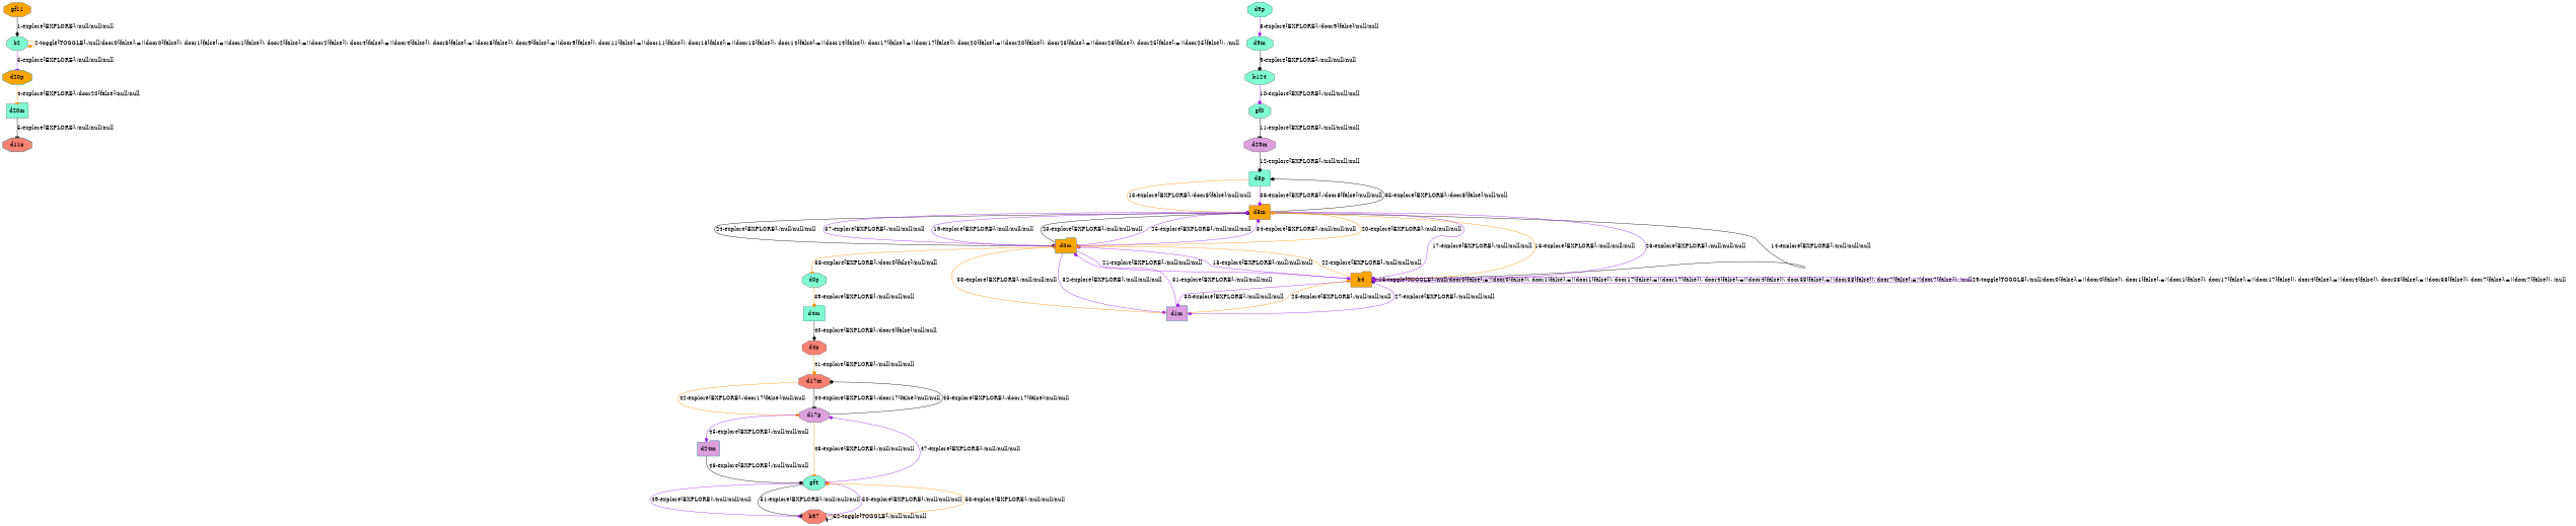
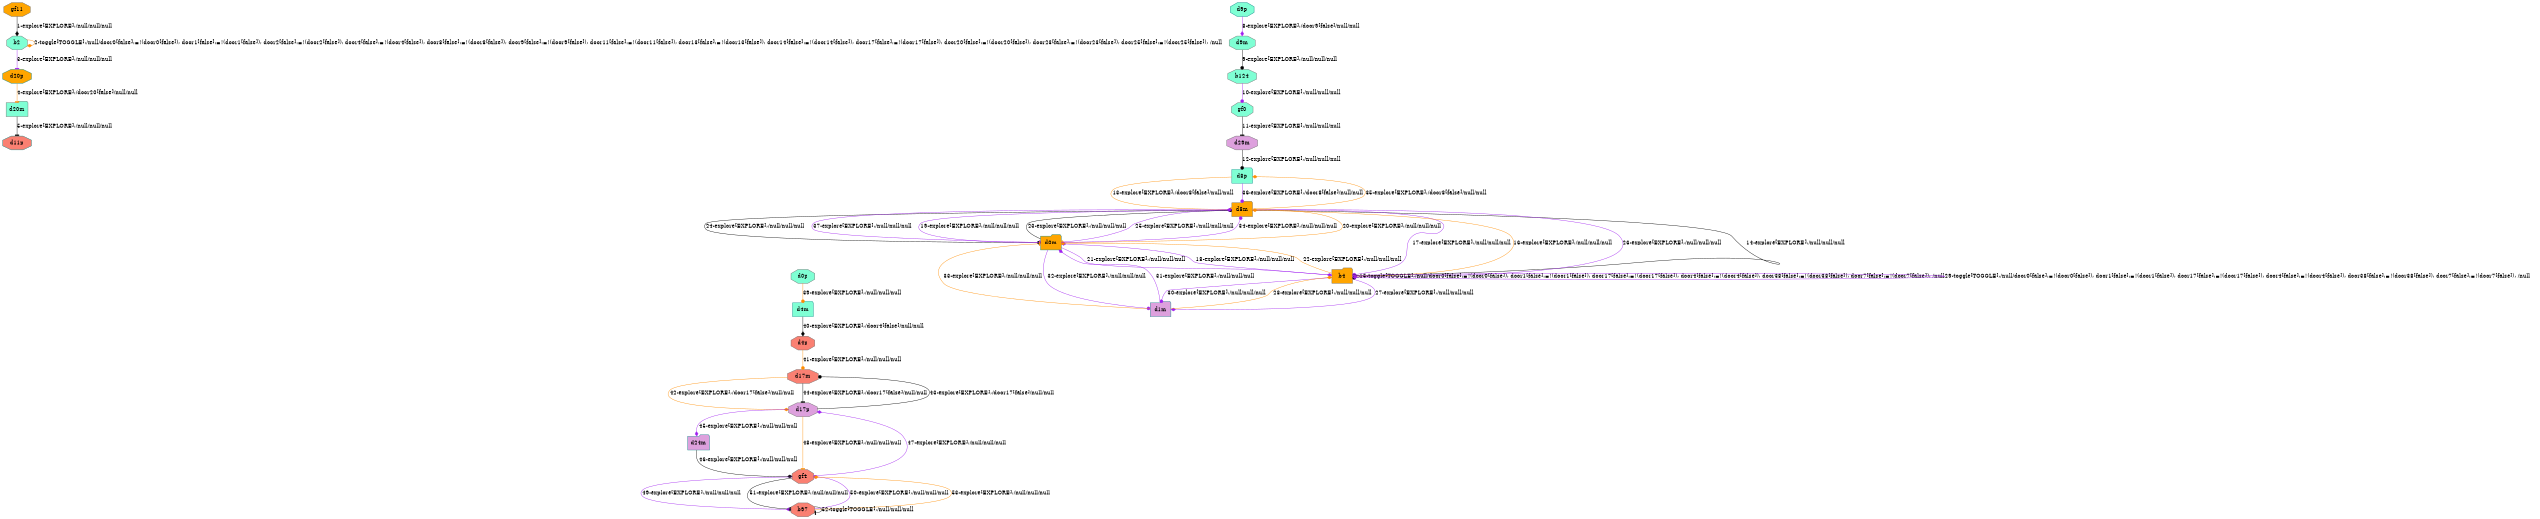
  digraph {
    node [color=gray40 fillcolor=aquamarine shape=octagon style=filled]
    edge [arrowhead=diamond color=purple]
    gf11 [fillcolor=orange]
    b2
    d20p [color=teal fillcolor=orange]
    d20m [shape=folder]
    d11p [color=teal fillcolor=salmon]
    d9p [color=teal]
    d9m
    b124
    gf0
    d29m [fillcolor=plum]
    d8p [color=teal shape=folder]
    d8m [fillcolor=orange shape=folder]
    b4 [fillcolor=orange shape=folder]
    d0m [color=teal fillcolor=orange shape=folder]
    d1m [color=teal fillcolor=plum shape=folder]
    d0p
    d4m [color=teal shape=folder]
    d4p [fillcolor=salmon]
    d17m [fillcolor=salmon]
    d17p [fillcolor=plum]
    d24m [color=teal fillcolor=plum shape=folder]
-   gf4
+   gf4 [fillcolor=salmon]
    b97 [fillcolor=salmon]
    gf11 -> b2 [color=black label="1-explore[EXPLORE];/null/null/null"]
    b2 -> b2 [color=darkorange label="2-toggle[TOGGLE];/null/door0[false]:=!(door0[false]); door1[false]:=!(door1[false]); door2[false]:=!(door2[false]); door4[false]:=!(door4[false]); door8[false]:=!(door8[false]); door9[false]:=!(door9[false]); door11[false]:=!(door11[false]); door13[false]:=!(door13[false]); door14[false]:=!(door14[false]); door17[false]:=!(door17[false]); door20[false]:=!(door20[false]); door23[false]:=!(door23[false]); door25[false]:=!(door25[false]); /null"]
    b2 -> d20p [arrowhead=tee label="3-explore[EXPLORE];/null/null/null"]
    d20p -> d20m [arrowhead=tee color=darkorange label="4-explore[EXPLORE];/door20[false]/null/null"]
    d20m -> d11p [arrowhead=tee color=black label="5-explore[EXPLORE];/null/null/null"]
    d9p -> d9m [label="8-explore[EXPLORE];/door9[false]/null/null"]
    d9m -> b124 [arrowhead=dot color=black label="9-explore[EXPLORE];/null/null/null"]
    b124 -> gf0 [arrowhead=dot label="10-explore[EXPLORE];/null/null/null"]
    gf0 -> d29m [arrowhead=tee color=black label="11-explore[EXPLORE];/null/null/null"]
    d29m -> d8p [arrowhead=dot color=black label="12-explore[EXPLORE];/null/null/null"]
    d8p -> d8m [arrowhead=tee color=darkorange label="13-explore[EXPLORE];/door8[false]/null/null"]
    d8p -> d8m [arrowhead=dot label="36-explore[EXPLORE];/door8[false]/null/null"]
-   d8m -> d8p [color=black label="35-explore[EXPLORE];/door8[false]/null/null"]
+   d8m -> d8p [color=darkorange label="35-explore[EXPLORE];/door8[false]/null/null"]
    d8m -> b4 [color=black label="14-explore[EXPLORE];/null/null/null"]
    d8m -> b4 [arrowhead=dot label="17-explore[EXPLORE];/null/null/null"]
    d8m -> b4 [label="26-explore[EXPLORE];/null/null/null"]
    d8m -> d0m [arrowhead=tee color=darkorange label="20-explore[EXPLORE];/null/null/null"]
    d8m -> d0m [arrowhead=dot color=black label="24-explore[EXPLORE];/null/null/null"]
    d8m -> d0m [arrowhead=tee label="37-explore[EXPLORE];/null/null/null"]
    b4 -> d8m [color=darkorange label="16-explore[EXPLORE];/null/null/null"]
    b4 -> b4 [arrowhead=dot color=black label="15-toggle[TOGGLE];/null/door0[false]:=!(door0[false]); door1[false]:=!(door1[false]); door17[false]:=!(door17[false]); door4[false]:=!(door4[false]); door38[false]:=!(door38[false]); door7[false]:=!(door7[false]); /null"]
    b4 -> b4 [label="29-toggle[TOGGLE];/null/door0[false]:=!(door0[false]); door1[false]:=!(door1[false]); door17[false]:=!(door17[false]); door4[false]:=!(door4[false]); door38[false]:=!(door38[false]); door7[false]:=!(door7[false]); /null"]
    b4 -> d0m [label="18-explore[EXPLORE];/null/null/null"]
    b4 -> d0m [arrowhead=dot color=darkorange label="22-explore[EXPLORE];/null/null/null"]
    b4 -> d1m [label="27-explore[EXPLORE];/null/null/null"]
    b4 -> d1m [arrowhead=dot label="30-explore[EXPLORE];/null/null/null"]
    d0m -> d8m [label="19-explore[EXPLORE];/null/null/null"]
    d0m -> d8m [arrowhead=dot color=black label="23-explore[EXPLORE];/null/null/null"]
    d0m -> d8m [label="25-explore[EXPLORE];/null/null/null"]
    d0m -> d8m [arrowhead=dot label="34-explore[EXPLORE];/null/null/null"]
    d0m -> b4 [label="21-explore[EXPLORE];/null/null/null"]
-   d0m -> d1m [label="32-explore[EXPLORE];/null/null/null"]
-   d0m -> d0p [arrowhead=tee color=darkorange label="38-explore[EXPLORE];/door0[false]/null/null"]
+   d0m -> d1m [arrowhead=dot label="32-explore[EXPLORE];/null/null/null"]
    d1m -> b4 [color=darkorange label="28-explore[EXPLORE];/null/null/null"]
    d1m -> d0m [label="31-explore[EXPLORE];/null/null/null"]
    d1m -> d0m [arrowhead=tee color=darkorange label="33-explore[EXPLORE];/null/null/null"]
    d0p -> d4m [arrowhead=dot color=darkorange label="39-explore[EXPLORE];/null/null/null"]
    d4m -> d4p [color=black label="40-explore[EXPLORE];/door4[false]/null/null"]
    d4p -> d17m [arrowhead=dot color=darkorange label="41-explore[EXPLORE];/null/null/null"]
    d17m -> d17p [color=darkorange label="42-explore[EXPLORE];/door17[false]/null/null"]
    d17m -> d17p [arrowhead=tee color=black label="44-explore[EXPLORE];/door17[false]/null/null"]
    d17p -> d17m [arrowhead=dot color=black label="43-explore[EXPLORE];/door17[false]/null/null"]
    d17p -> d24m [label="45-explore[EXPLORE];/null/null/null"]
    d17p -> gf4 [arrowhead=tee color=darkorange label="48-explore[EXPLORE];/null/null/null"]
    d24m -> gf4 [color=black label="46-explore[EXPLORE];/null/null/null"]
    gf4 -> d17p [label="47-explore[EXPLORE];/null/null/null"]
    gf4 -> b97 [label="49-explore[EXPLORE];/null/null/null"]
    gf4 -> b97 [arrowhead=tee color=black label="51-explore[EXPLORE];/null/null/null"]
    b97 -> gf4 [arrowhead=dot label="50-explore[EXPLORE];/null/null/null"]
    b97 -> gf4 [color=darkorange label="53-explore[EXPLORE];/null/null/null"]
    b97 -> b97 [arrowhead=tee color=black label="52-toggle[TOGGLE];/null/null/null"]
  }
